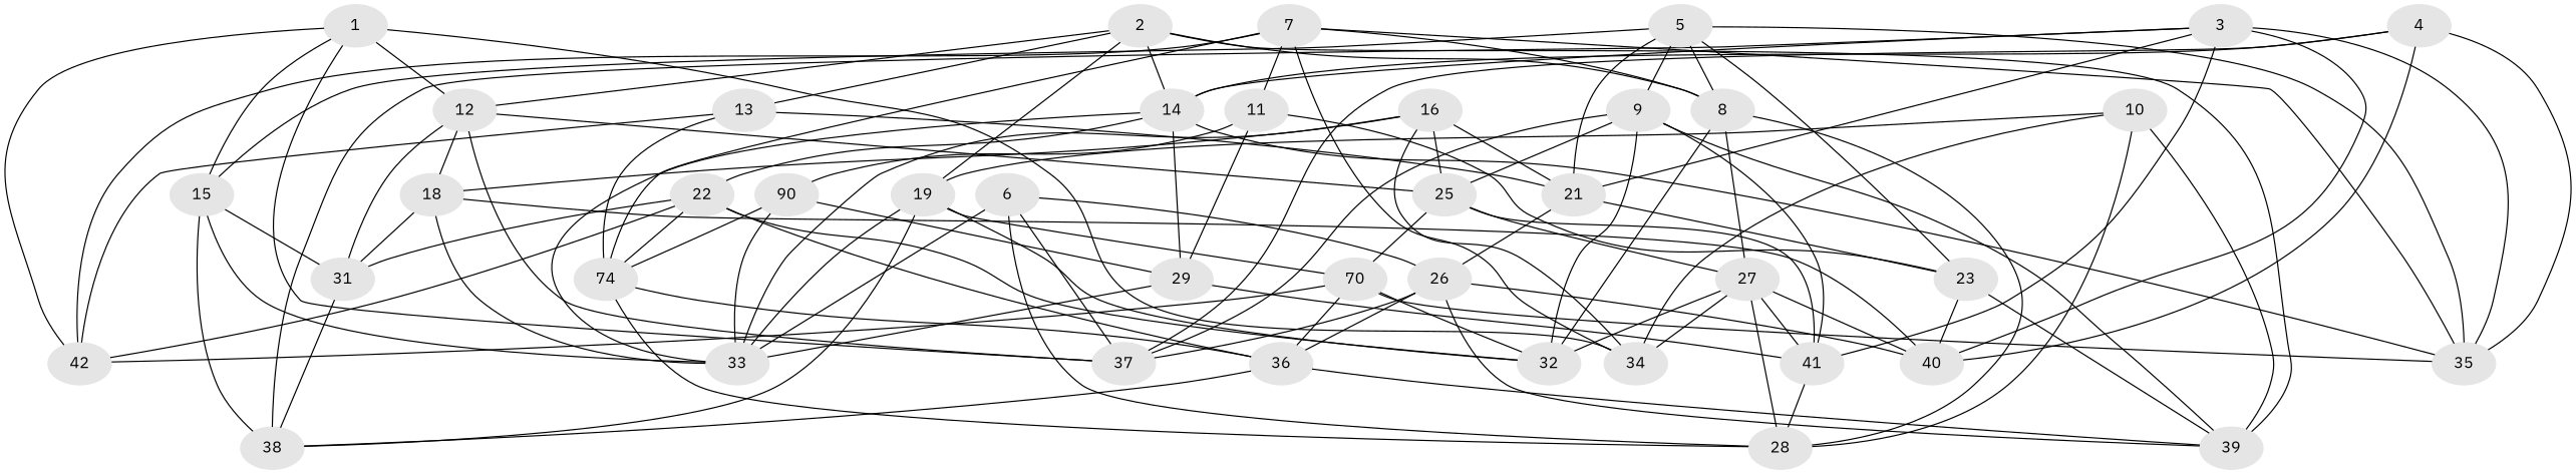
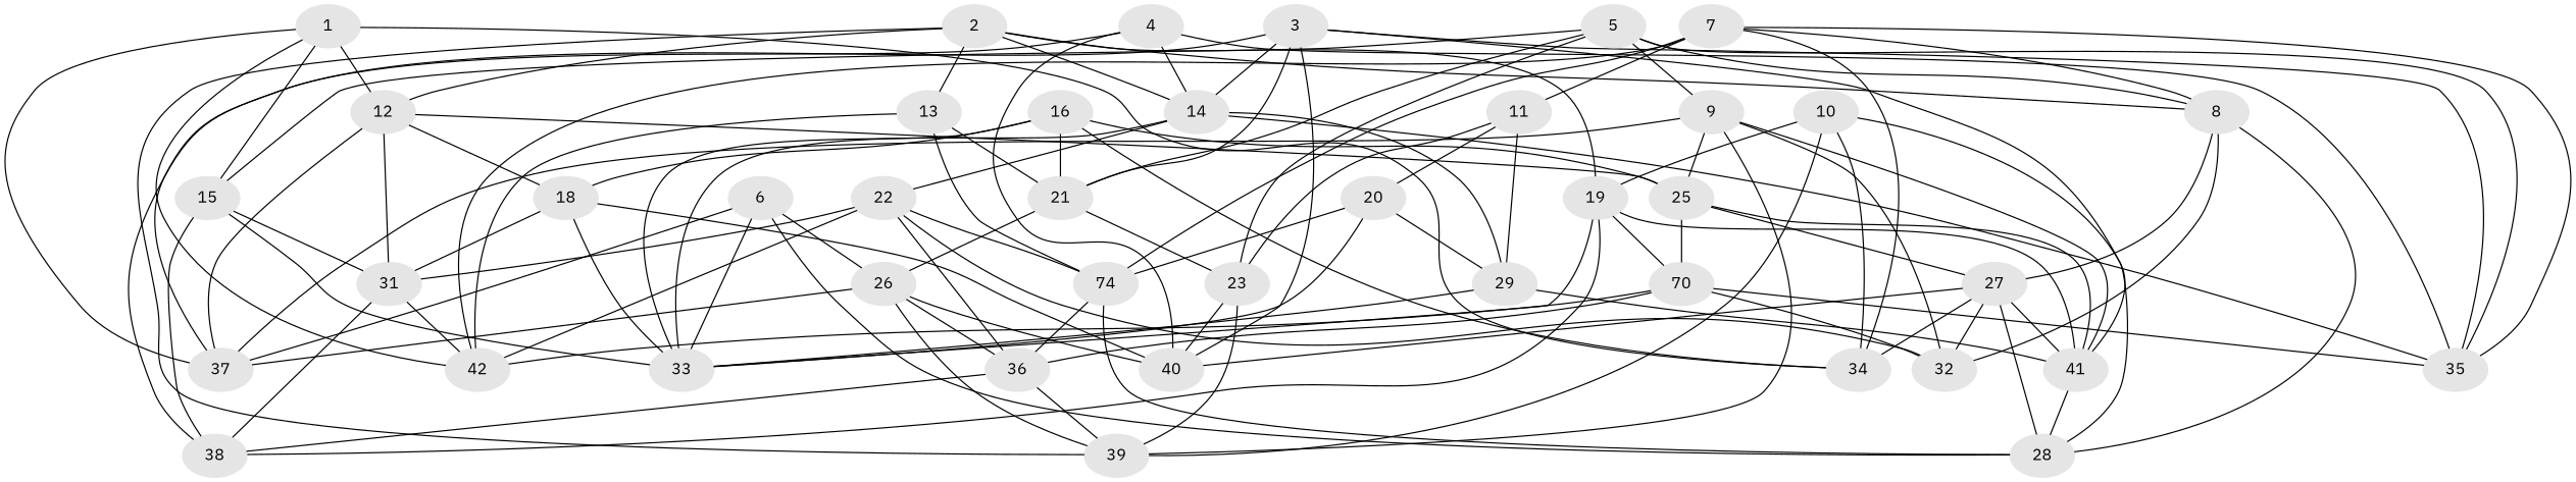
  graph {
    fontname="IBM Plex Sans"
    node [color=gray90 fontname="IBM Plex Sans" style=filled]
    edge [fontname="IBM Plex Sans" weight=1.0]
    1
    12
    15
    34
    37
    42
    25
    18
    31
    38
    33
    2
    8
    13
    14
    19
    39
    28
    27
    32
    21
    n22 [label=74]
    35
    29
    22
    41
    n27 [label=70]
    3
    40
    23
    26
    4
    5
    9
    6
    36
    7
    11
-   20 [label=90]
+   20
    10
    16
    1 -- 12
    1 -- 15
    1 -- 34 [weight=2.0]
    1 -- 37
    1 -- 42
    12 -- 37
    12 -- 25
    12 -- 18
    12 -- 31
    15 -- 31
    15 -- 38 [weight=2.0]
    15 -- 33
    25 -- 27
    25 -- 41
    25 -- n27
    18 -- 31
    18 -- 33
    18 -- 40
+   31 -- 42
    31 -- 38
    2 -- 12
    2 -- 8
    2 -- 13
    2 -- 14
    2 -- 19
    2 -- 39
    8 -- 28
    8 -- 27
    8 -- 32
    13 -- 42
    13 -- 21
    13 -- n22
    14 -- 33
    14 -- 35
    14 -- 29 [weight=2.0]
    14 -- 22
    19 -- 38
    19 -- 33
-   19 -- 32
+   19 -- 41
    19 -- n27
    27 -- 34
    27 -- 28
    27 -- 32 [weight=2.0]
    27 -- 41
    27 -- 40
    21 -- 23
    21 -- 26
    n22 -- 28
    n22 -- 36
    29 -- 33
    29 -- 41
    22 -- 42
    22 -- 31
    22 -- 32
    22 -- n22
    22 -- 36
    41 -- 28
    n27 -- 42
    n27 -- 32
    n27 -- 35
    n27 -- 36
    3 -- 38
    3 -- 14
    3 -- 21
    3 -- 35
    3 -- 41
    3 -- 40
    23 -- 39
    23 -- 40
    26 -- 37
    26 -- 39
    26 -- 40
    26 -- 36
    4 -- 37
    4 -- 14
    4 -- 35
    4 -- 40
    5 -- 15
    5 -- 8
    5 -- 21
    5 -- 35
    5 -- 23
    5 -- 9
    9 -- 37
    9 -- 25
    9 -- 39
    9 -- 32
    9 -- 41
    6 -- 37
    6 -- 33
    6 -- 28
    6 -- 26
    36 -- 38
    36 -- 39
    7 -- 34
    7 -- 42
    7 -- 8
    7 -- n22
    7 -- 35
    7 -- 11
    11 -- 29
    11 -- 23
    11 -- 20
    20 -- 33
    20 -- n22
    20 -- 29
    10 -- 34
    10 -- 19
    10 -- 39
    10 -- 28
    16 -- 34
    16 -- 25
    16 -- 18
    16 -- 33
    16 -- 21
  }
